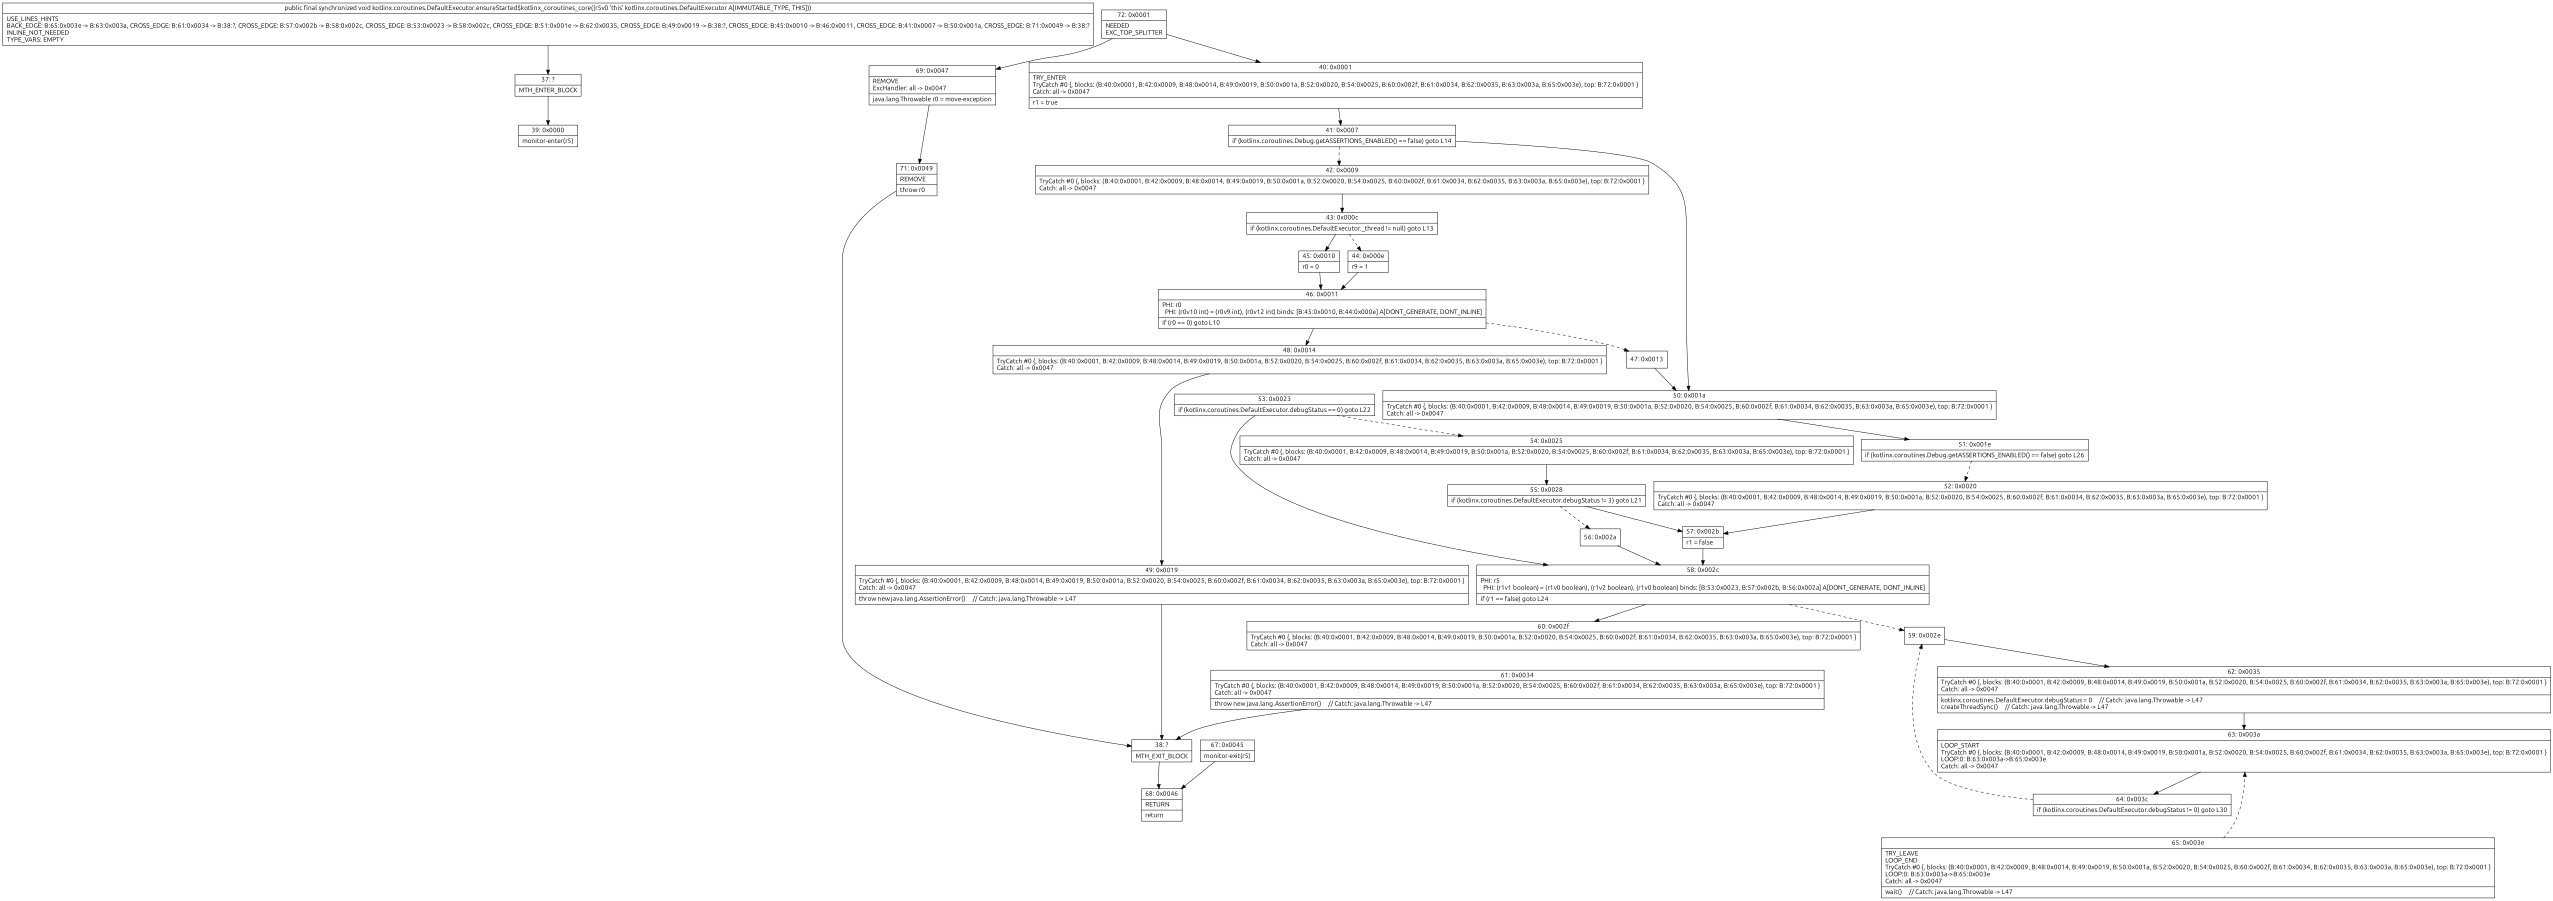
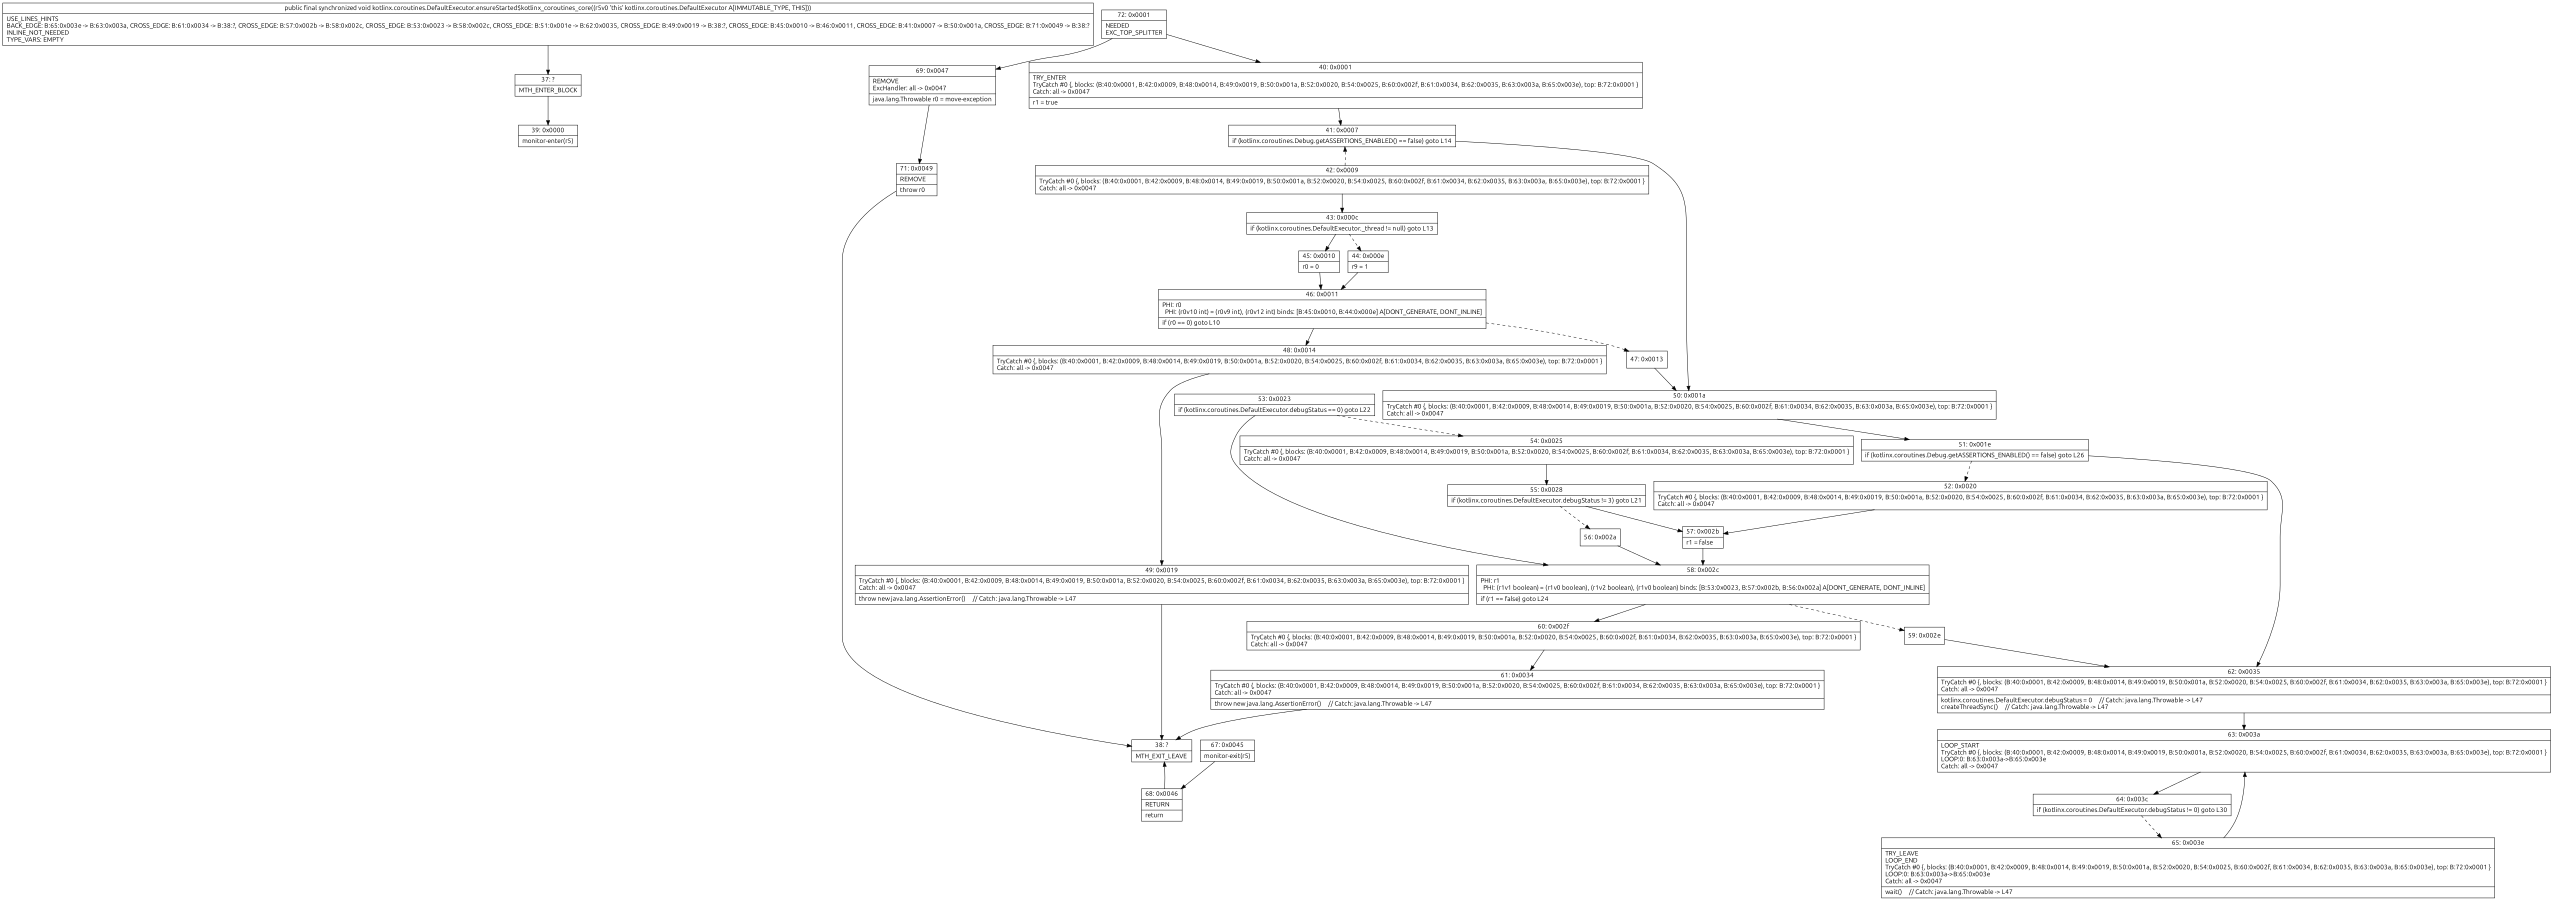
  digraph {
    fontname=Ubuntu
    node [fontname=Ubuntu shape=record]
    edge [fontname=Ubuntu]
    n1 [label="{37\:\ ?|MTH_ENTER_BLOCK\l}"]
    n2 [label="{39\:\ 0x0000|monitor\-enter(r5)\l}"]
    n3 [label="{72\:\ 0x0001|NEEDED\lEXC_TOP_SPLITTER\l}"]
    n4 [label="{40\:\ 0x0001|TRY_ENTER\lTryCatch #0 \{, blocks: (B:40:0x0001, B:42:0x0009, B:48:0x0014, B:49:0x0019, B:50:0x001a, B:52:0x0020, B:54:0x0025, B:60:0x002f, B:61:0x0034, B:62:0x0035, B:63:0x003a, B:65:0x003e), top: B:72:0x0001 \}\lCatch: all \-\> 0x0047\l|r1 = true\l}"]
    n5 [label="{69\:\ 0x0047|REMOVE\lExcHandler: all \-\> 0x0047\l|java.lang.Throwable r0 = move\-exception\l}"]
    n6 [label="{41\:\ 0x0007|if (kotlinx.coroutines.Debug.getASSERTIONS_ENABLED() == false) goto L14\l}"]
    n7 [label="{71\:\ 0x0049|REMOVE\l|throw r0\l}"]
    n8 [label="{42\:\ 0x0009|TryCatch #0 \{, blocks: (B:40:0x0001, B:42:0x0009, B:48:0x0014, B:49:0x0019, B:50:0x001a, B:52:0x0020, B:54:0x0025, B:60:0x002f, B:61:0x0034, B:62:0x0035, B:63:0x003a, B:65:0x003e), top: B:72:0x0001 \}\lCatch: all \-\> 0x0047\l}"]
    n9 [label="{50\:\ 0x001a|TryCatch #0 \{, blocks: (B:40:0x0001, B:42:0x0009, B:48:0x0014, B:49:0x0019, B:50:0x001a, B:52:0x0020, B:54:0x0025, B:60:0x002f, B:61:0x0034, B:62:0x0035, B:63:0x003a, B:65:0x003e), top: B:72:0x0001 \}\lCatch: all \-\> 0x0047\l}"]
    n10 [label="{43\:\ 0x000c|if (kotlinx.coroutines.DefaultExecutor._thread != null) goto L13\l}"]
    n11 [label="{51\:\ 0x001e|if (kotlinx.coroutines.Debug.getASSERTIONS_ENABLED() == false) goto L26\l}"]
    n12 [label="{44\:\ 0x000e|r9 = 1\l}"]
    n13 [label="{45\:\ 0x0010|r0 = 0\l}"]
    n14 [label="{46\:\ 0x0011|PHI: r0 \l  PHI: (r0v10 int) = (r0v9 int), (r0v12 int) binds: [B:45:0x0010, B:44:0x000e] A[DONT_GENERATE, DONT_INLINE]\l|if (r0 == 0) goto L10\l}"]
    n15 [label="{47\:\ 0x0013}"]
    n16 [label="{48\:\ 0x0014|TryCatch #0 \{, blocks: (B:40:0x0001, B:42:0x0009, B:48:0x0014, B:49:0x0019, B:50:0x001a, B:52:0x0020, B:54:0x0025, B:60:0x002f, B:61:0x0034, B:62:0x0035, B:63:0x003a, B:65:0x003e), top: B:72:0x0001 \}\lCatch: all \-\> 0x0047\l}"]
    n17 [label="{49\:\ 0x0019|TryCatch #0 \{, blocks: (B:40:0x0001, B:42:0x0009, B:48:0x0014, B:49:0x0019, B:50:0x001a, B:52:0x0020, B:54:0x0025, B:60:0x002f, B:61:0x0034, B:62:0x0035, B:63:0x003a, B:65:0x003e), top: B:72:0x0001 \}\lCatch: all \-\> 0x0047\l|throw new java.lang.AssertionError()     \/\/ Catch: java.lang.Throwable \-\> L47\l}"]
-   n18 [label="{38\:\ ?|MTH_EXIT_BLOCK\l}"]
+   n18 [label="{38\:\ ?|MTH_EXIT_LEAVE\l}"]
    n19 [label="{52\:\ 0x0020|TryCatch #0 \{, blocks: (B:40:0x0001, B:42:0x0009, B:48:0x0014, B:49:0x0019, B:50:0x001a, B:52:0x0020, B:54:0x0025, B:60:0x002f, B:61:0x0034, B:62:0x0035, B:63:0x003a, B:65:0x003e), top: B:72:0x0001 \}\lCatch: all \-\> 0x0047\l}"]
    n20 [label="{62\:\ 0x0035|TryCatch #0 \{, blocks: (B:40:0x0001, B:42:0x0009, B:48:0x0014, B:49:0x0019, B:50:0x001a, B:52:0x0020, B:54:0x0025, B:60:0x002f, B:61:0x0034, B:62:0x0035, B:63:0x003a, B:65:0x003e), top: B:72:0x0001 \}\lCatch: all \-\> 0x0047\l|kotlinx.coroutines.DefaultExecutor.debugStatus = 0     \/\/ Catch: java.lang.Throwable \-\> L47\lcreateThreadSync()     \/\/ Catch: java.lang.Throwable \-\> L47\l}"]
    n21 [label="{57\:\ 0x002b|r1 = false\l}"]
    n22 [label="{63\:\ 0x003a|LOOP_START\lTryCatch #0 \{, blocks: (B:40:0x0001, B:42:0x0009, B:48:0x0014, B:49:0x0019, B:50:0x001a, B:52:0x0020, B:54:0x0025, B:60:0x002f, B:61:0x0034, B:62:0x0035, B:63:0x003a, B:65:0x003e), top: B:72:0x0001 \}\lLOOP:0: B:63:0x003a\-\>B:65:0x003e\lCatch: all \-\> 0x0047\l}"]
    n23 [label="{53\:\ 0x0023|if (kotlinx.coroutines.DefaultExecutor.debugStatus == 0) goto L22\l}"]
    n24 [label="{54\:\ 0x0025|TryCatch #0 \{, blocks: (B:40:0x0001, B:42:0x0009, B:48:0x0014, B:49:0x0019, B:50:0x001a, B:52:0x0020, B:54:0x0025, B:60:0x002f, B:61:0x0034, B:62:0x0035, B:63:0x003a, B:65:0x003e), top: B:72:0x0001 \}\lCatch: all \-\> 0x0047\l}"]
-   n25 [label="{58\:\ 0x002c|PHI: r5 \l  PHI: (r1v1 boolean) = (r1v0 boolean), (r1v2 boolean), (r1v0 boolean) binds: [B:53:0x0023, B:57:0x002b, B:56:0x002a] A[DONT_GENERATE, DONT_INLINE]\l|if (r1 == false) goto L24\l}"]
+   n25 [label="{58\:\ 0x002c|PHI: r1 \l  PHI: (r1v1 boolean) = (r1v0 boolean), (r1v2 boolean), (r1v0 boolean) binds: [B:53:0x0023, B:57:0x002b, B:56:0x002a] A[DONT_GENERATE, DONT_INLINE]\l|if (r1 == false) goto L24\l}"]
    n26 [label="{55\:\ 0x0028|if (kotlinx.coroutines.DefaultExecutor.debugStatus != 3) goto L21\l}"]
    n27 [label="{59\:\ 0x002e}"]
    n28 [label="{60\:\ 0x002f|TryCatch #0 \{, blocks: (B:40:0x0001, B:42:0x0009, B:48:0x0014, B:49:0x0019, B:50:0x001a, B:52:0x0020, B:54:0x0025, B:60:0x002f, B:61:0x0034, B:62:0x0035, B:63:0x003a, B:65:0x003e), top: B:72:0x0001 \}\lCatch: all \-\> 0x0047\l}"]
    n29 [label="{56\:\ 0x002a}"]
    n30 [label="{61\:\ 0x0034|TryCatch #0 \{, blocks: (B:40:0x0001, B:42:0x0009, B:48:0x0014, B:49:0x0019, B:50:0x001a, B:52:0x0020, B:54:0x0025, B:60:0x002f, B:61:0x0034, B:62:0x0035, B:63:0x003a, B:65:0x003e), top: B:72:0x0001 \}\lCatch: all \-\> 0x0047\l|throw new java.lang.AssertionError()     \/\/ Catch: java.lang.Throwable \-\> L47\l}"]
    n31 [label="{64\:\ 0x003c|if (kotlinx.coroutines.DefaultExecutor.debugStatus != 0) goto L30\l}"]
    n32 [label="{65\:\ 0x003e|TRY_LEAVE\lLOOP_END\lTryCatch #0 \{, blocks: (B:40:0x0001, B:42:0x0009, B:48:0x0014, B:49:0x0019, B:50:0x001a, B:52:0x0020, B:54:0x0025, B:60:0x002f, B:61:0x0034, B:62:0x0035, B:63:0x003a, B:65:0x003e), top: B:72:0x0001 \}\lLOOP:0: B:63:0x003a\-\>B:65:0x003e\lCatch: all \-\> 0x0047\l|wait()     \/\/ Catch: java.lang.Throwable \-\> L47\l}"]
    n33 [label="{67\:\ 0x0045|monitor\-exit(r5)\l}"]
    n34 [label="{68\:\ 0x0046|RETURN\l|return\l}"]
    n35 [label="{public final synchronized void kotlinx.coroutines.DefaultExecutor.ensureStarted$kotlinx_coroutines_core((r5v0 'this' kotlinx.coroutines.DefaultExecutor A[IMMUTABLE_TYPE, THIS]))  | USE_LINES_HINTS\lBACK_EDGE: B:65:0x003e \-\> B:63:0x003a, CROSS_EDGE: B:61:0x0034 \-\> B:38:?, CROSS_EDGE: B:57:0x002b \-\> B:58:0x002c, CROSS_EDGE: B:53:0x0023 \-\> B:58:0x002c, CROSS_EDGE: B:51:0x001e \-\> B:62:0x0035, CROSS_EDGE: B:49:0x0019 \-\> B:38:?, CROSS_EDGE: B:45:0x0010 \-\> B:46:0x0011, CROSS_EDGE: B:41:0x0007 \-\> B:50:0x001a, CROSS_EDGE: B:71:0x0049 \-\> B:38:?\lINLINE_NOT_NEEDED\lTYPE_VARS: EMPTY\l}"]
    n1 -> n2
    n3 -> n4
    n3 -> n5
    n4 -> n6
    n5 -> n7
-   n6 -> n8 [style=dashed]
+   n8 -> n6 [style=dashed]
    n6 -> n9
    n7 -> n18
    n8 -> n10
    n9 -> n11
    n10 -> n12 [style=dashed]
    n10 -> n13
    n11 -> n19 [style=dashed]
+   n11 -> n20
    n12 -> n14
    n13 -> n14
    n14 -> n15 [style=dashed]
    n14 -> n16
    n15 -> n9
    n16 -> n17
    n17 -> n18
    n19 -> n21
    n20 -> n22
    n21 -> n25
    n22 -> n31
    n23 -> n24 [style=dashed]
    n23 -> n25
    n24 -> n26
    n25 -> n27 [style=dashed]
    n25 -> n28
    n26 -> n21
    n26 -> n29 [style=dashed]
    n27 -> n20
+   n28 -> n30
    n29 -> n25
    n30 -> n18
-   n31 -> n27 [style=dashed]
-   n32 -> n22 [style=dashed]
+   n31 -> n32 [style=dashed]
+   n32 -> n22
    n33 -> n34
-   n18 -> n34
+   n34 -> n18
    n35 -> n1
  }
